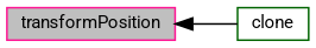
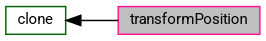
  digraph {
    rankdir=LR
    fontname=Roboto
    node [fontname=Roboto fontsize=10 shape=record]
    n1 [color=deeppink fillcolor=grey75 fontcolor=black height=0.2 label=transformPosition style=filled width=0.4]
    n2 [color=darkgreen height=0.2 label=clone width=0.4]
-   n1 -> n2 [color=black dir=back fontname=Roboto fontsize=10 labelfontname=Helvetica labelfontsize=10 style=solid]
+   n2 -> n1 [color=black dir=back fontname=Roboto fontsize=10 labelfontname=Helvetica labelfontsize=10 style=solid]
  }
